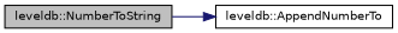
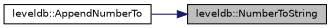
  digraph {
    rankdir=LR
    node [color=black fontname=Helvetica fontsize=10 shape=record style=filled]
    n1 [fillcolor=grey75 fontcolor=black height=0.2 label="leveldb::NumberToString" width=0.4]
    n2 [fillcolor=white height=0.2 label="leveldb::AppendNumberTo" width=0.4]
-   n1 -> n2 [color=midnightblue fontname=Helvetica fontsize=10 labelfontname=Helvetica labelfontsize=10 style=solid]
+   n2 -> n1 [color=midnightblue fontname=Helvetica fontsize=10 labelfontname=Helvetica labelfontsize=10 style=solid]
  }
